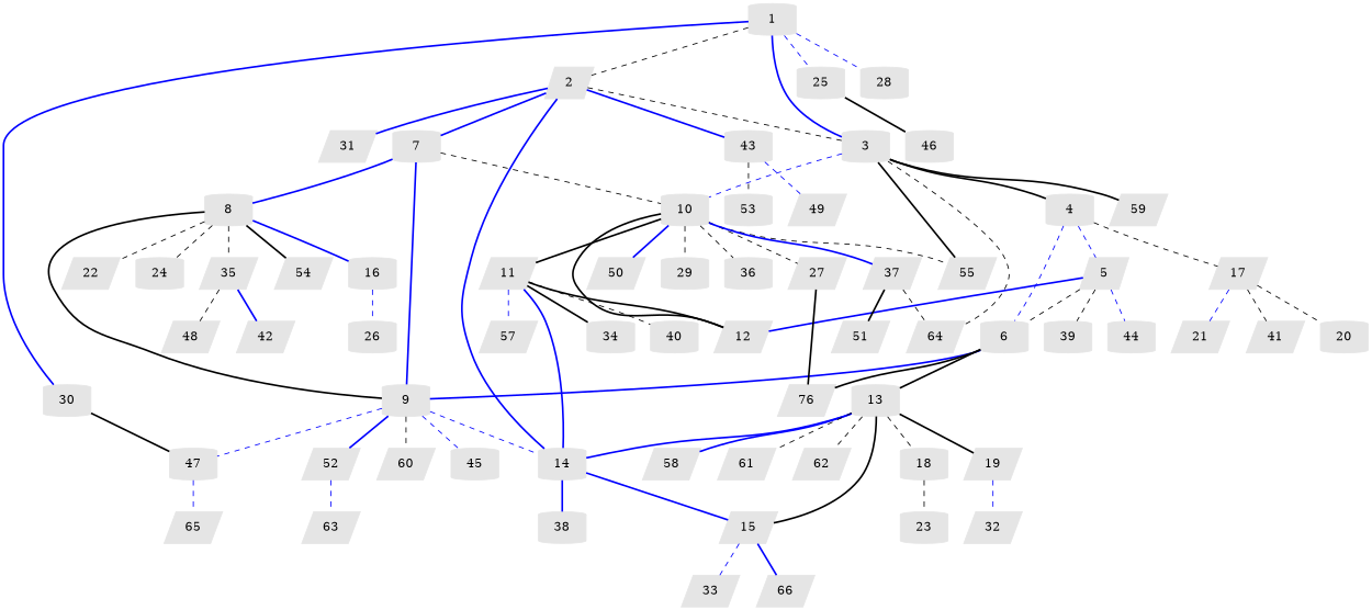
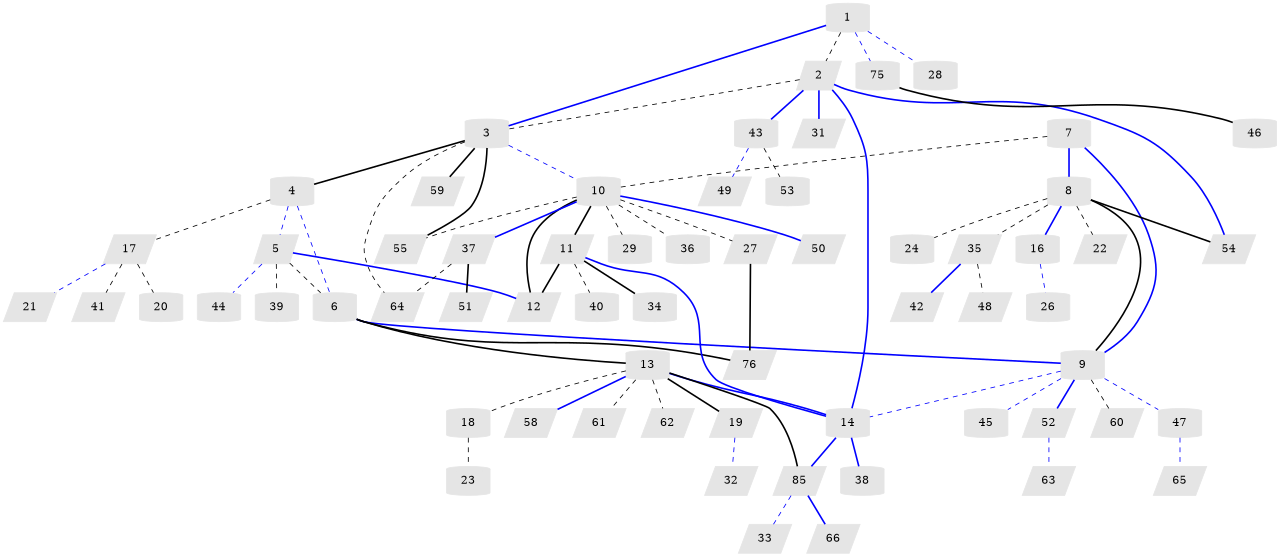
  graph {
    node [color=gray90 shape=parallelogram style=filled]
    edge [color=black style=dashed]
    1 [shape=cylinder]
    2
    3 [shape=cylinder]
-   25 [shape=cylinder]
+   25 [shape=cylinder label=75]
    28 [shape=cylinder]
-   30 [shape=cylinder]
    7 [shape=cylinder]
    14 [shape=cylinder]
    31
    43 [shape=cylinder]
    4 [shape=cylinder]
    10 [shape=cylinder]
    55
    59
    64
    46 [shape=cylinder]
    47 [shape=cylinder]
    9 [shape=cylinder]
    8 [shape=cylinder]
-   15
+   15 [label=85]
    38 [shape=cylinder]
    49
    53 [shape=cylinder]
    5
    6 [shape=cylinder]
    17
    12
    11
    27
    29 [shape=cylinder]
    36 [shape=cylinder]
    37
    50
    39 [shape=cylinder]
    44 [shape=cylinder]
    13 [shape=cylinder]
    n37 [label=76]
    20 [shape=cylinder]
    21
    41
    45 [shape=cylinder]
    52
    60
    18 [shape=cylinder]
    19
    58
    61
    62
    16 [shape=cylinder]
    22
    24 [shape=cylinder]
    35
    54
    26 [shape=cylinder]
    42
    48
    65
    63
    34 [shape=cylinder]
    40 [shape=cylinder]
-   57
    51
    33
    66
    23 [shape=cylinder]
    32
    1 -- 2
    1 -- 3 [color=blue style=bold]
    1 -- 25 [color=blue]
    1 -- 28 [color=blue]
-   1 -- 30 [color=blue style=bold]
    2 -- 3
-   2 -- 7 [color=blue style=bold]
+   2 -- 54 [color=blue style=bold]
    2 -- 14 [color=blue style=bold]
    2 -- 31 [color=blue style=bold]
    2 -- 43 [color=blue style=bold]
    3 -- 4 [style=bold]
    3 -- 10 [color=blue]
    3 -- 55 [style=bold]
    3 -- 59 [style=bold]
    3 -- 64
    25 -- 46 [style=bold]
-   30 -- 47 [style=bold]
    7 -- 10
    7 -- 9 [color=blue style=bold]
    7 -- 8 [color=blue style=bold]
    14 -- 15 [color=blue style=bold]
    14 -- 38 [color=blue style=bold]
    43 -- 49 [color=blue]
    43 -- 53
    4 -- 5 [color=blue]
    4 -- 6 [color=blue]
    4 -- 17
    10 -- 55
    10 -- 12 [style=bold]
    10 -- 11 [style=bold]
    10 -- 27
    10 -- 29
    10 -- 36
    10 -- 37 [color=blue style=bold]
    10 -- 50 [color=blue style=bold]
    47 -- 65 [color=blue]
    9 -- 14 [color=blue]
    9 -- 47 [color=blue]
    9 -- 45 [color=blue]
    9 -- 52 [color=blue style=bold]
    9 -- 60
    8 -- 9 [style=bold]
    8 -- 16 [color=blue style=bold]
    8 -- 22
    8 -- 24
    8 -- 35
    8 -- 54 [style=bold]
    15 -- 33 [color=blue]
    15 -- 66 [color=blue style=bold]
    5 -- 6
    5 -- 12 [color=blue style=bold]
    5 -- 39
    5 -- 44 [color=blue]
    6 -- 9 [color=blue style=bold]
    6 -- 13 [style=bold]
    6 -- n37 [style=bold]
    17 -- 20
    17 -- 21 [color=blue]
    17 -- 41
    11 -- 14 [color=blue style=bold]
    11 -- 12 [style=bold]
    11 -- 34 [style=bold]
    11 -- 40
-   11 -- 57 [color=blue]
    27 -- n37 [style=bold]
    37 -- 64
    37 -- 51 [style=bold]
    13 -- 14 [color=blue style=bold]
    13 -- 15 [style=bold]
    13 -- 18
    13 -- 19 [style=bold]
    13 -- 58 [color=blue style=bold]
    13 -- 61
    13 -- 62
    52 -- 63 [color=blue]
    18 -- 23
    19 -- 32 [color=blue]
    16 -- 26 [color=blue]
    35 -- 42 [color=blue style=bold]
    35 -- 48
  }
